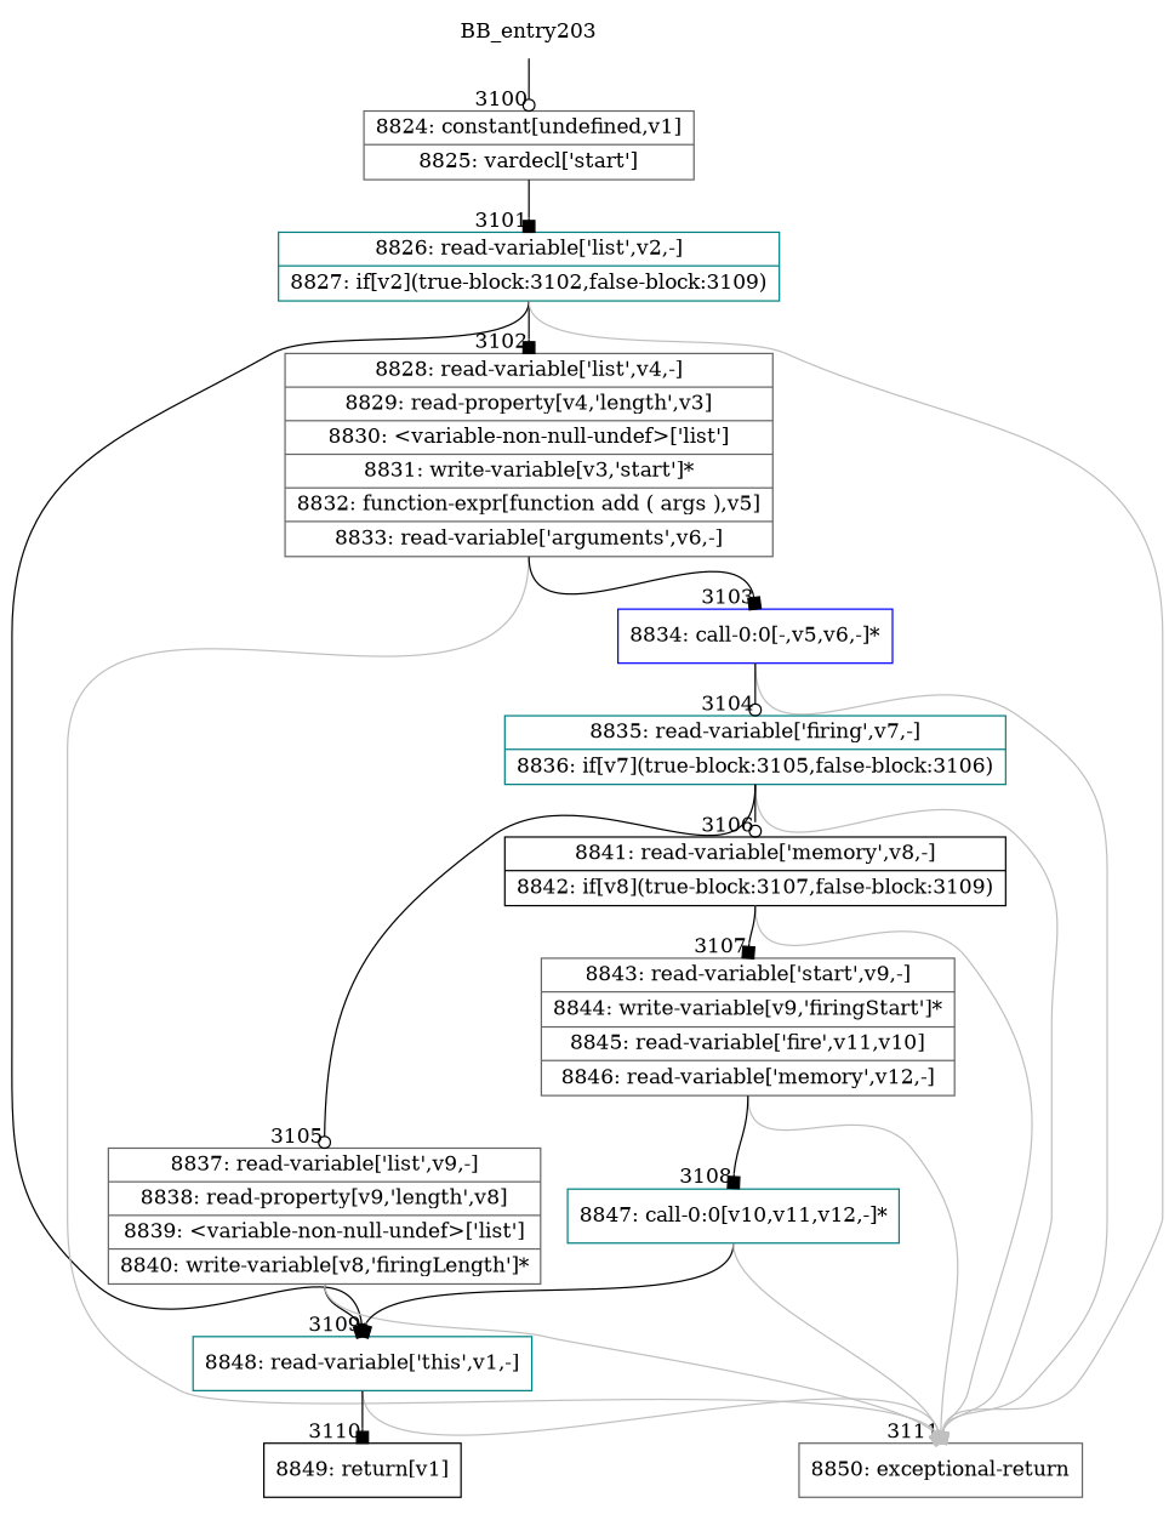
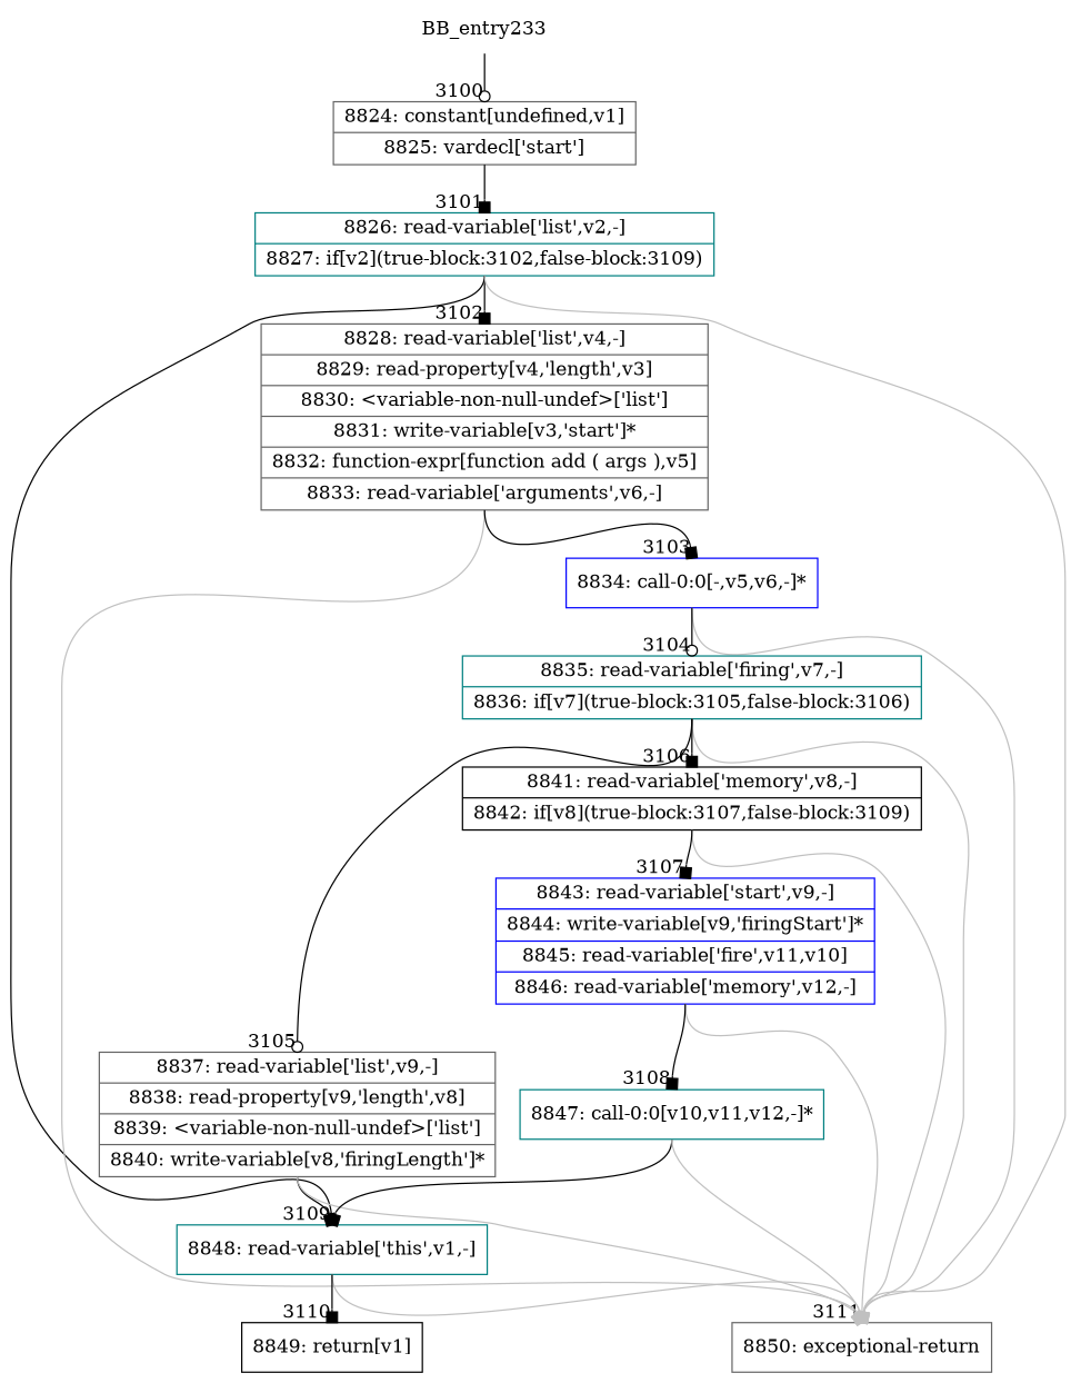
  digraph {
    rankdir=TD
    node [color=gray40 shape=record]
    edge [arrowhead=box headport=n tailport=s]
-   BB_entry203 [color=black shape=none]
+   BB_entry203 [color=black shape=none label=BB_entry233]
    n2 [label="{8824: constant[undefined,v1]|8825: vardecl['start']}"]
    n3 [color=teal label="{8826: read-variable['list',v2,-]|8827: if[v2](true-block:3102,false-block:3109)}"]
    n4 [label="{8828: read-variable['list',v4,-]|8829: read-property[v4,'length',v3]|8830: \<variable-non-null-undef\>['list']|8831: write-variable[v3,'start']*|8832: function-expr[function add ( args ),v5]|8833: read-variable['arguments',v6,-]}"]
    n5 [color=teal label="{8848: read-variable['this',v1,-]}"]
    n6 [label="{8850: exceptional-return}"]
    n7 [color=blue label="{8834: call-0:0[-,v5,v6,-]*}"]
    n8 [color=black label="{8849: return[v1]}"]
    n9 [color=teal label="{8835: read-variable['firing',v7,-]|8836: if[v7](true-block:3105,false-block:3106)}"]
    n10 [label="{8837: read-variable['list',v9,-]|8838: read-property[v9,'length',v8]|8839: \<variable-non-null-undef\>['list']|8840: write-variable[v8,'firingLength']*}"]
    n11 [color=black label="{8841: read-variable['memory',v8,-]|8842: if[v8](true-block:3107,false-block:3109)}"]
-   n12 [label="{8843: read-variable['start',v9,-]|8844: write-variable[v9,'firingStart']*|8845: read-variable['fire',v11,v10]|8846: read-variable['memory',v12,-]}"]
+   n12 [color=blue label="{8843: read-variable['start',v9,-]|8844: write-variable[v9,'firingStart']*|8845: read-variable['fire',v11,v10]|8846: read-variable['memory',v12,-]}"]
    n13 [color=teal label="{8847: call-0:0[v10,v11,v12,-]*}"]
    BB_entry203 -> n2 [arrowhead=odot headlabel="    3100"]
    n2 -> n3 [headlabel="      3101"]
    n3 -> n4 [headlabel="      3102"]
    n3 -> n5 [arrowhead=odot headlabel="      3109"]
    n3 -> n6 [color=gray headlabel="      3111"]
    n4 -> n6 [arrowhead=odot color=gray]
    n4 -> n7 [headlabel="      3103"]
    n5 -> n6 [color=gray]
    n5 -> n8 [headlabel="      3110"]
    n7 -> n6 [color=gray]
    n7 -> n9 [arrowhead=odot headlabel="      3104"]
    n9 -> n6 [color=gray]
    n9 -> n10 [arrowhead=odot headlabel="      3105"]
-   n9 -> n11 [arrowhead=odot headlabel="      3106"]
+   n9 -> n11 [headlabel="      3106"]
    n10 -> n5
    n10 -> n6 [color=gray]
    n11 -> n6 [color=gray]
    n11 -> n12 [headlabel="      3107"]
    n12 -> n6 [arrowhead=odot color=gray]
    n12 -> n13 [headlabel="      3108"]
    n13 -> n5
    n13 -> n6 [color=gray]
  }
